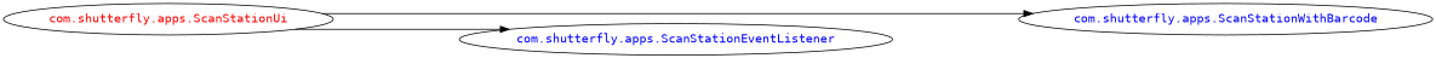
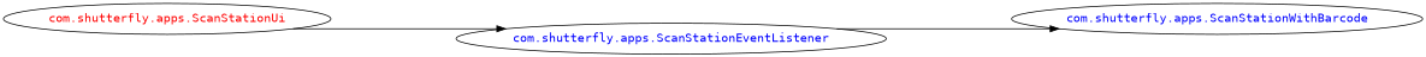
  digraph {
    concentrate=true
    fontname="DejaVu Sans Mono"
    rankdir=LR
    ranksep=2.0
    splines=ortho
    node [fontcolor=blue fontname="DejaVu Sans Mono"]
    edge [fontname="DejaVu Sans Mono"]
    "com.shutterfly.apps.ScanStationUi" [fontcolor=red]
    "com.shutterfly.apps.ScanStationWithBarcode"
    "com.shutterfly.apps.ScanStationEventListener"
-   "com.shutterfly.apps.ScanStationUi" -> "com.shutterfly.apps.ScanStationWithBarcode"
+   "com.shutterfly.apps.ScanStationEventListener" -> "com.shutterfly.apps.ScanStationWithBarcode"
    "com.shutterfly.apps.ScanStationUi" -> "com.shutterfly.apps.ScanStationEventListener"
  }
